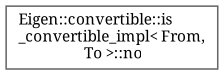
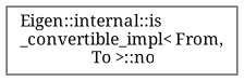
  digraph {
    rankdir=LR
    fontname="Noto Serif"
-   n1 [color=grey40 fillcolor=white fontname="Noto Serif" fontsize=10 height=0.2 label="Eigen::convertible::is\l_convertible_impl\< From,\l To \>::no" shape=box style=filled width=0.4]
+   n1 [color=grey40 fillcolor=white fontname="Noto Serif" fontsize=10 height=0.2 label="Eigen::internal::is\l_convertible_impl\< From,\l To \>::no" shape=box style=filled width=0.4]
  }
